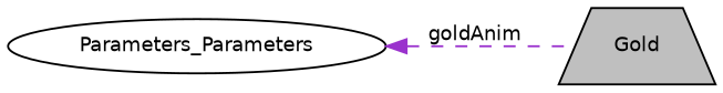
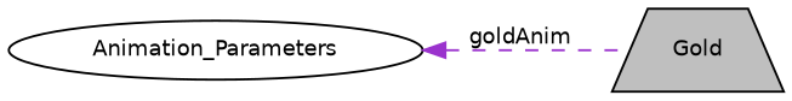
  digraph {
    rankdir=LR
    node [color=black fontname=Helvetica fontsize=10 style=filled]
    n1 [fillcolor=grey75 fontcolor=black height=0.2 label=Gold shape=trapezium width=0.4]
-   n2 [fillcolor=white height=0.2 label=Parameters_Parameters shape=ellipse width=0.4]
+   n2 [fillcolor=white height=0.2 label=Animation_Parameters shape=ellipse width=0.4]
    n2 -> n1 [color=darkorchid3 dir=back fontname=Helvetica fontsize=10 label=" goldAnim" labelfontname=Helvetica labelfontsize=10 style=dashed]
  }
